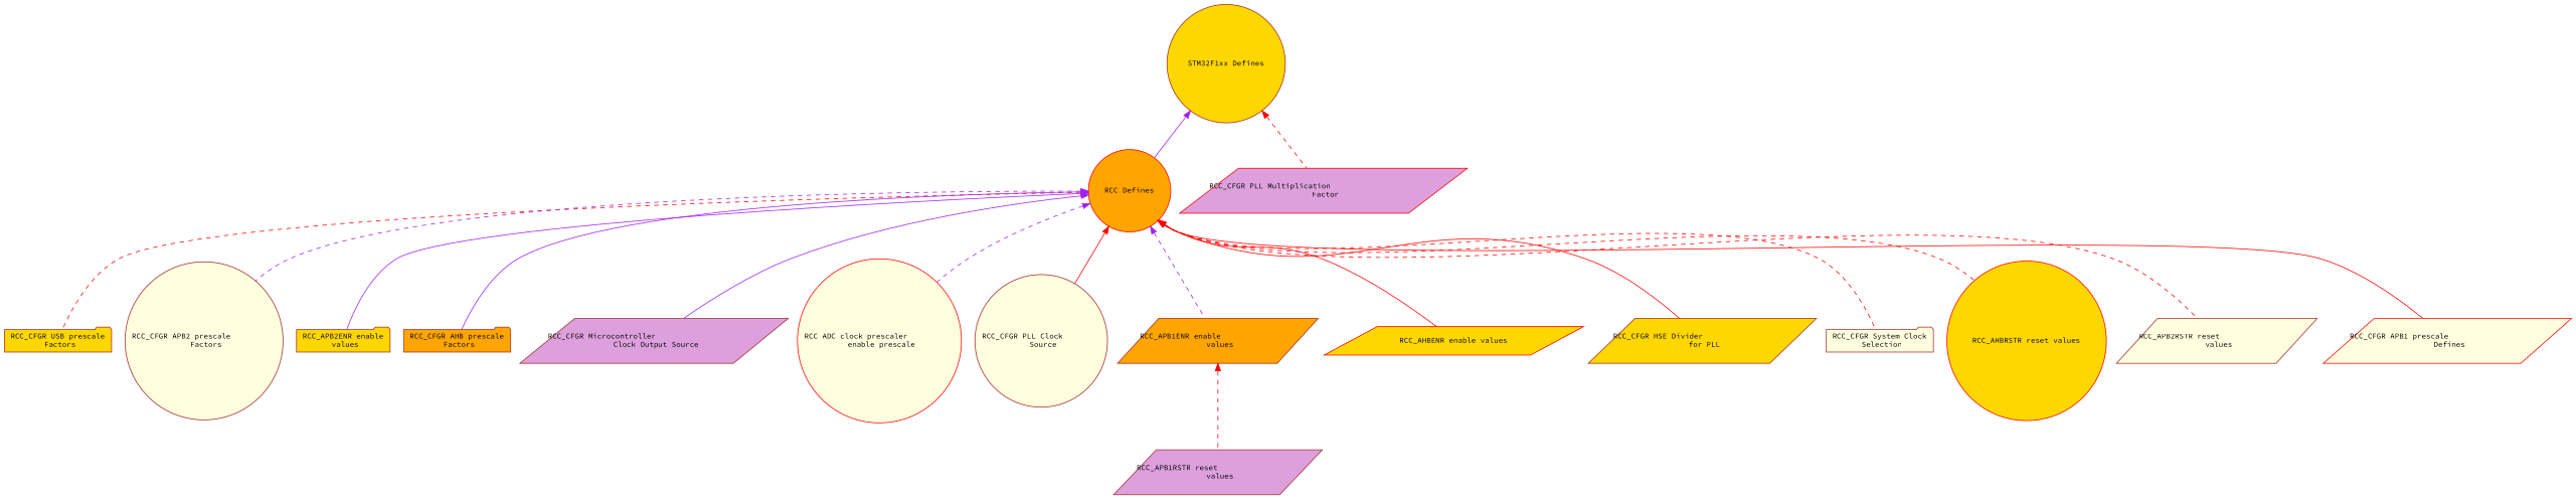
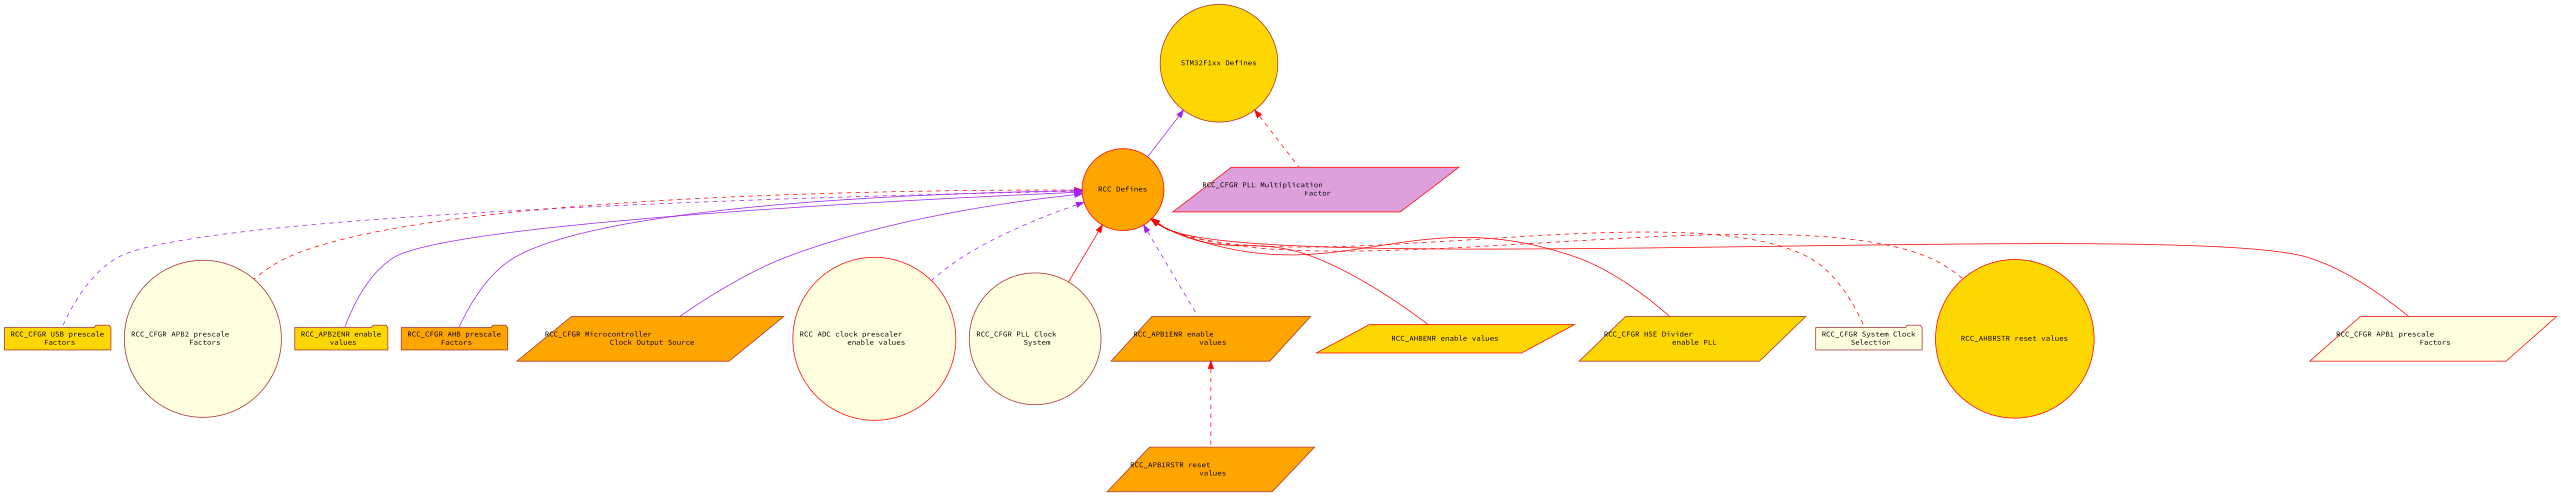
  digraph {
    fontname="Source Code Pro"
    rankdir=TB
    node [color=brown fillcolor=gold fontname="Source Code Pro" fontsize=10 shape=parallelogram style=filled]
    edge [color=red dir=back fontname="Source Code Pro" fontsize=10 labelfontname=Helvetica labelfontsize=10 shape=plaintext style=dashed]
    n1 [height=0.2 label="RCC_CFGR USB prescale\l Factors" shape=folder width=0.4]
    n2 [color=red fillcolor=orange fontcolor=black height=0.2 label="RCC Defines" shape=circle width=0.4]
    n3 [fillcolor=lightyellow height=0.2 label="RCC_CFGR APB2 prescale\l Factors" shape=circle width=0.4]
    n4 [height=0.2 label="RCC_APB2ENR enable\l values" shape=folder width=0.4]
    n5 [fillcolor=orange height=0.2 label="RCC_CFGR AHB prescale\l Factors" shape=folder width=0.4]
-   n6 [fillcolor=plum height=0.2 label="RCC_CFGR Microcontroller\l Clock Output Source" width=0.4]
-   n7 [color=red fillcolor=lightyellow height=0.2 label="RCC ADC clock prescaler\l enable prescale" shape=circle width=0.4]
-   n8 [fillcolor=lightyellow height=0.2 label="RCC_CFGR PLL Clock\l Source" shape=circle width=0.4]
+   n6 [fillcolor=orange height=0.2 label="RCC_CFGR Microcontroller\l Clock Output Source" width=0.4]
+   n7 [color=red fillcolor=lightyellow height=0.2 label="RCC ADC clock prescaler\l enable values" shape=circle width=0.4]
+   n8 [fillcolor=lightyellow height=0.2 label="RCC_CFGR PLL Clock\l System" shape=circle width=0.4]
    n9 [fillcolor=orange height=0.2 label="RCC_APB1ENR enable\l values" width=0.4]
    n10 [color=red height=0.2 label="RCC_AHBENR enable values" width=0.4]
-   n11 [height=0.2 label="RCC_CFGR HSE Divider\l for PLL" width=0.4]
+   n11 [height=0.2 label="RCC_CFGR HSE Divider\l enable PLL" width=0.4]
    n12 [fillcolor=lightyellow height=0.2 label="RCC_CFGR System Clock\l Selection" shape=folder width=0.4]
    n13 [color=red height=0.2 label="RCC_AHBRSTR reset values" shape=circle width=0.4]
-   n14 [fillcolor=lightyellow height=0.2 label="RCC_APB2RSTR reset\l values" width=0.4]
-   n15 [color=red fillcolor=lightyellow height=0.2 label="RCC_CFGR APB1 prescale\l Defines" width=0.4]
-   n16 [fillcolor=plum height=0.2 label="RCC_APB1RSTR reset\l values" width=0.4]
+   n15 [color=red fillcolor=lightyellow height=0.2 label="RCC_CFGR APB1 prescale\l Factors" width=0.4]
+   n16 [fillcolor=orange height=0.2 label="RCC_APB1RSTR reset\l values" width=0.4]
    n17 [color=red fillcolor=plum height=0.2 label="RCC_CFGR PLL Multiplication\l Factor" width=0.4]
    n18 [height=0.2 label="STM32F1xx Defines" shape=circle width=0.4]
-   n2 -> n1
-   n2 -> n3 [color=purple]
+   n2 -> n1 [color=purple]
+   n2 -> n3
    n2 -> n4 [color=purple style=solid]
    n2 -> n5 [color=purple style=solid]
    n2 -> n6 [color=purple style=solid]
    n2 -> n7 [color=purple]
    n2 -> n8 [style=solid]
    n2 -> n9 [color=purple]
    n2 -> n10 [style=solid]
    n2 -> n11 [style=solid]
    n2 -> n12
    n2 -> n13
-   n2 -> n14
    n2 -> n15 [style=solid]
    n9 -> n16
    n18 -> n2 [color=purple style=solid]
    n18 -> n17
  }
